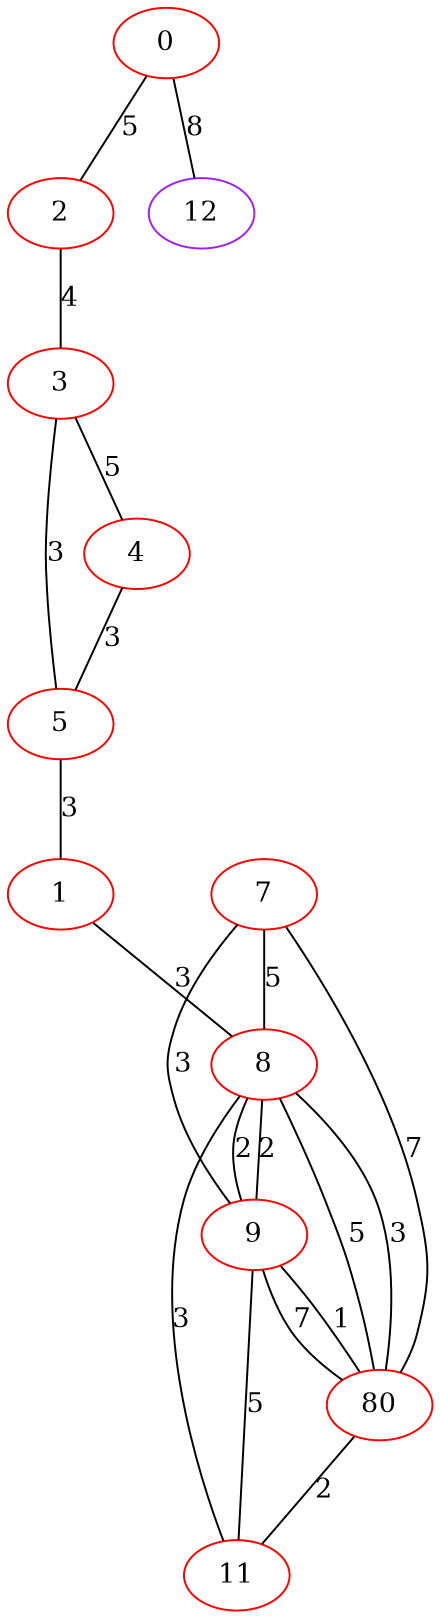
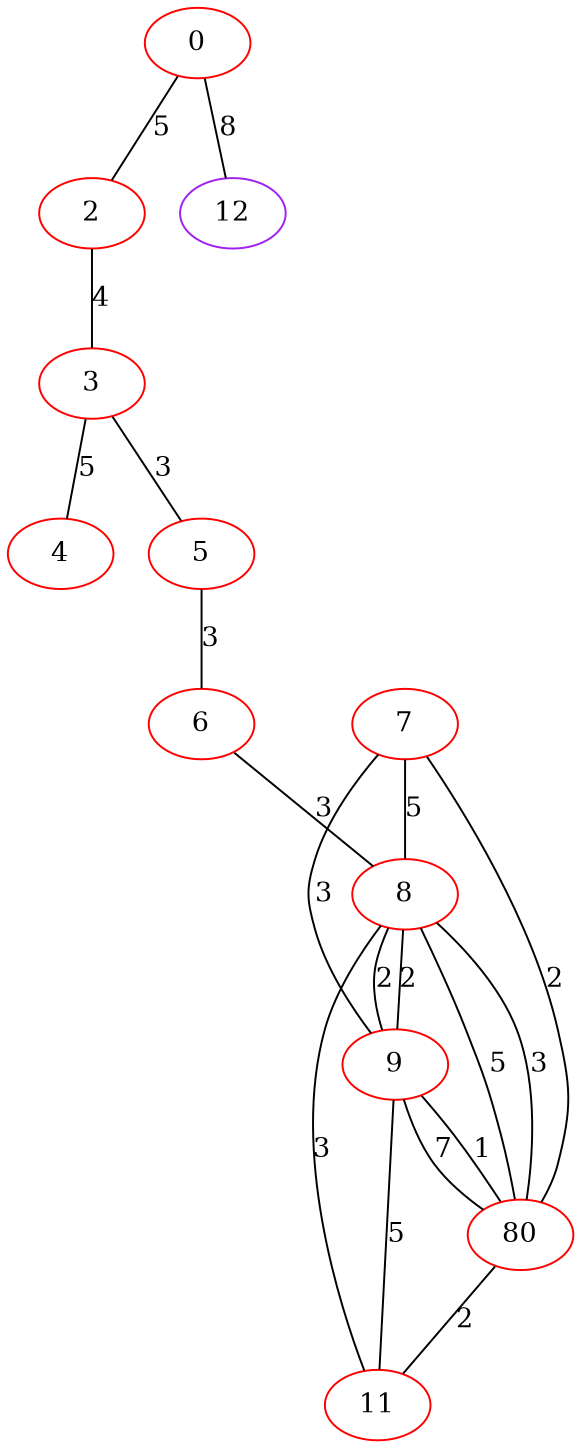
  graph {
    node [color=red weight=1]
    0
    2
    12 [color=purple weight=4]
    3
    4
    5
-   6 [label=1]
+   6
    8
    7
    9
    n11 [label=80]
    11
    0 -- 2 [label=5]
    0 -- 12 [label=8]
    2 -- 3 [label=4]
    3 -- 4 [label=5]
    3 -- 5 [label=3]
-   4 -- 5 [label=3]
    5 -- 6 [label=3]
    6 -- 8 [label=3]
    8 -- 9 [label=2]
    8 -- 9 [label=2]
    8 -- n11 [label=5]
    8 -- n11 [label=3]
    8 -- 11 [label=3]
    7 -- 8 [label=5]
    7 -- 9 [label=3]
-   7 -- n11 [label=7]
+   7 -- n11 [label=2]
    9 -- n11 [label=7]
    9 -- n11 [label=1]
    9 -- 11 [label=5]
    n11 -- 11 [label=2]
  }
